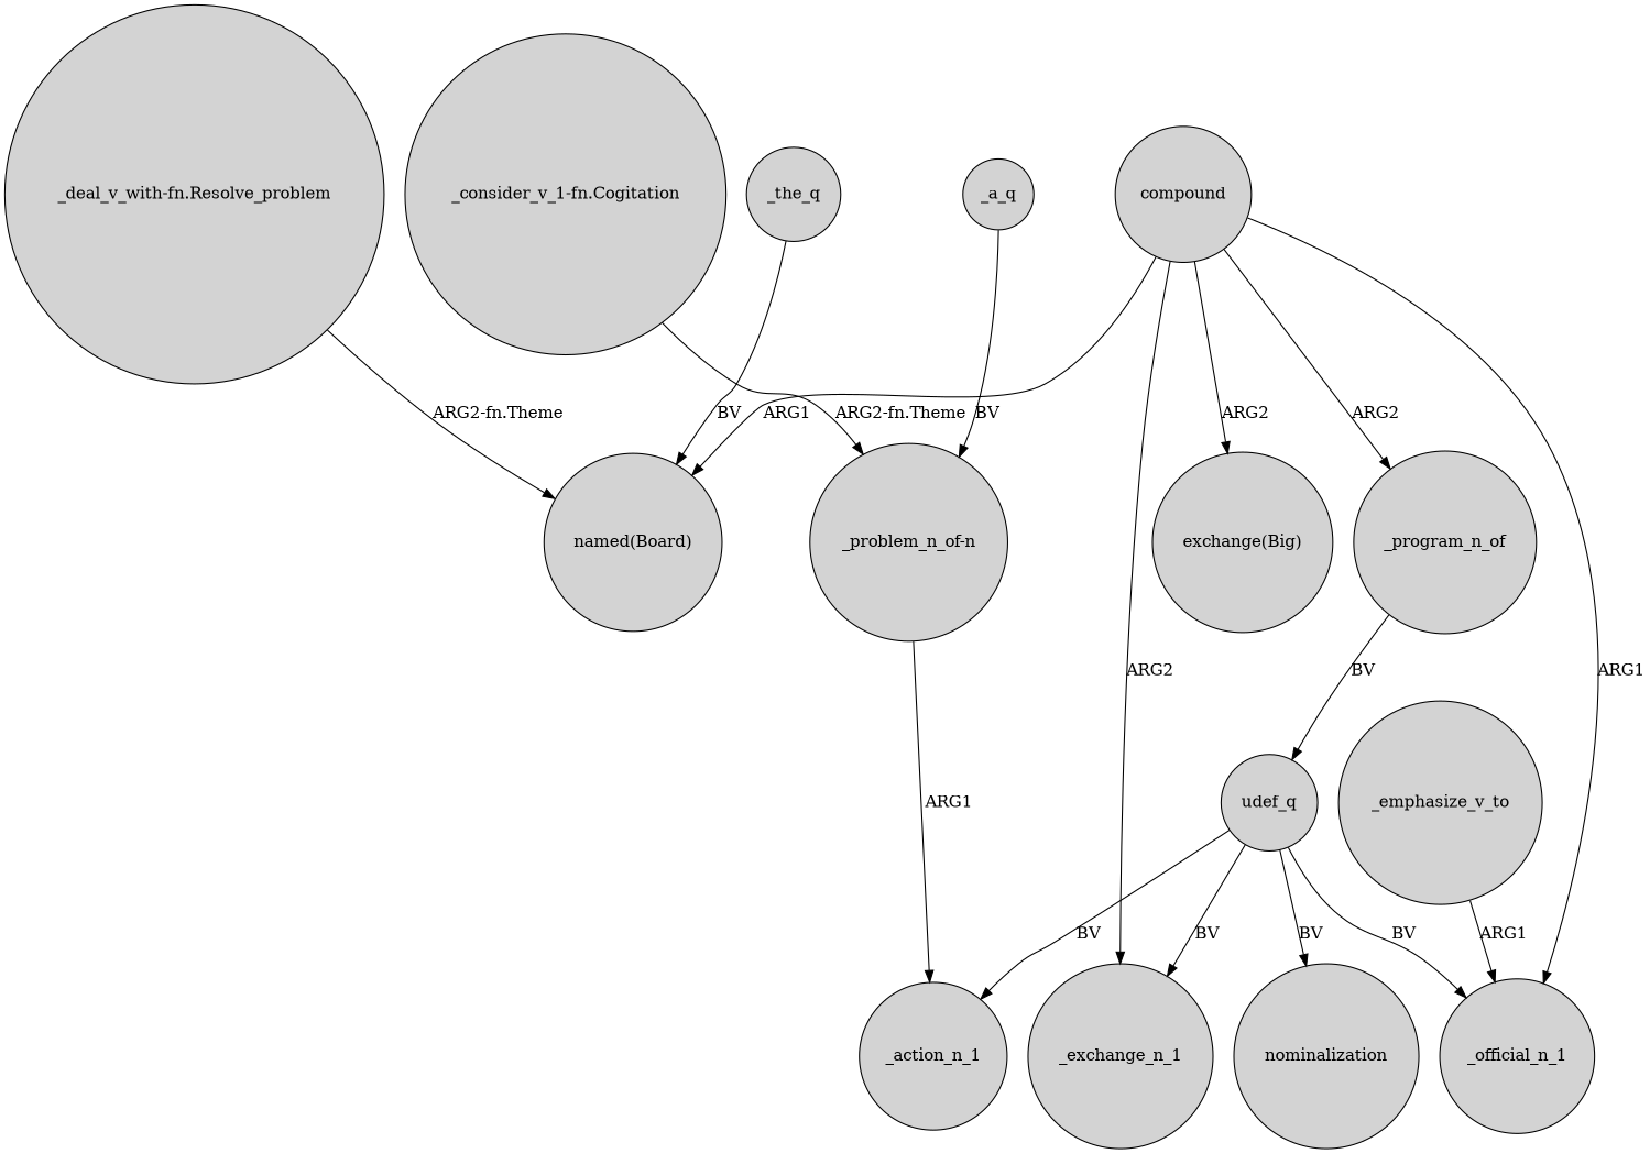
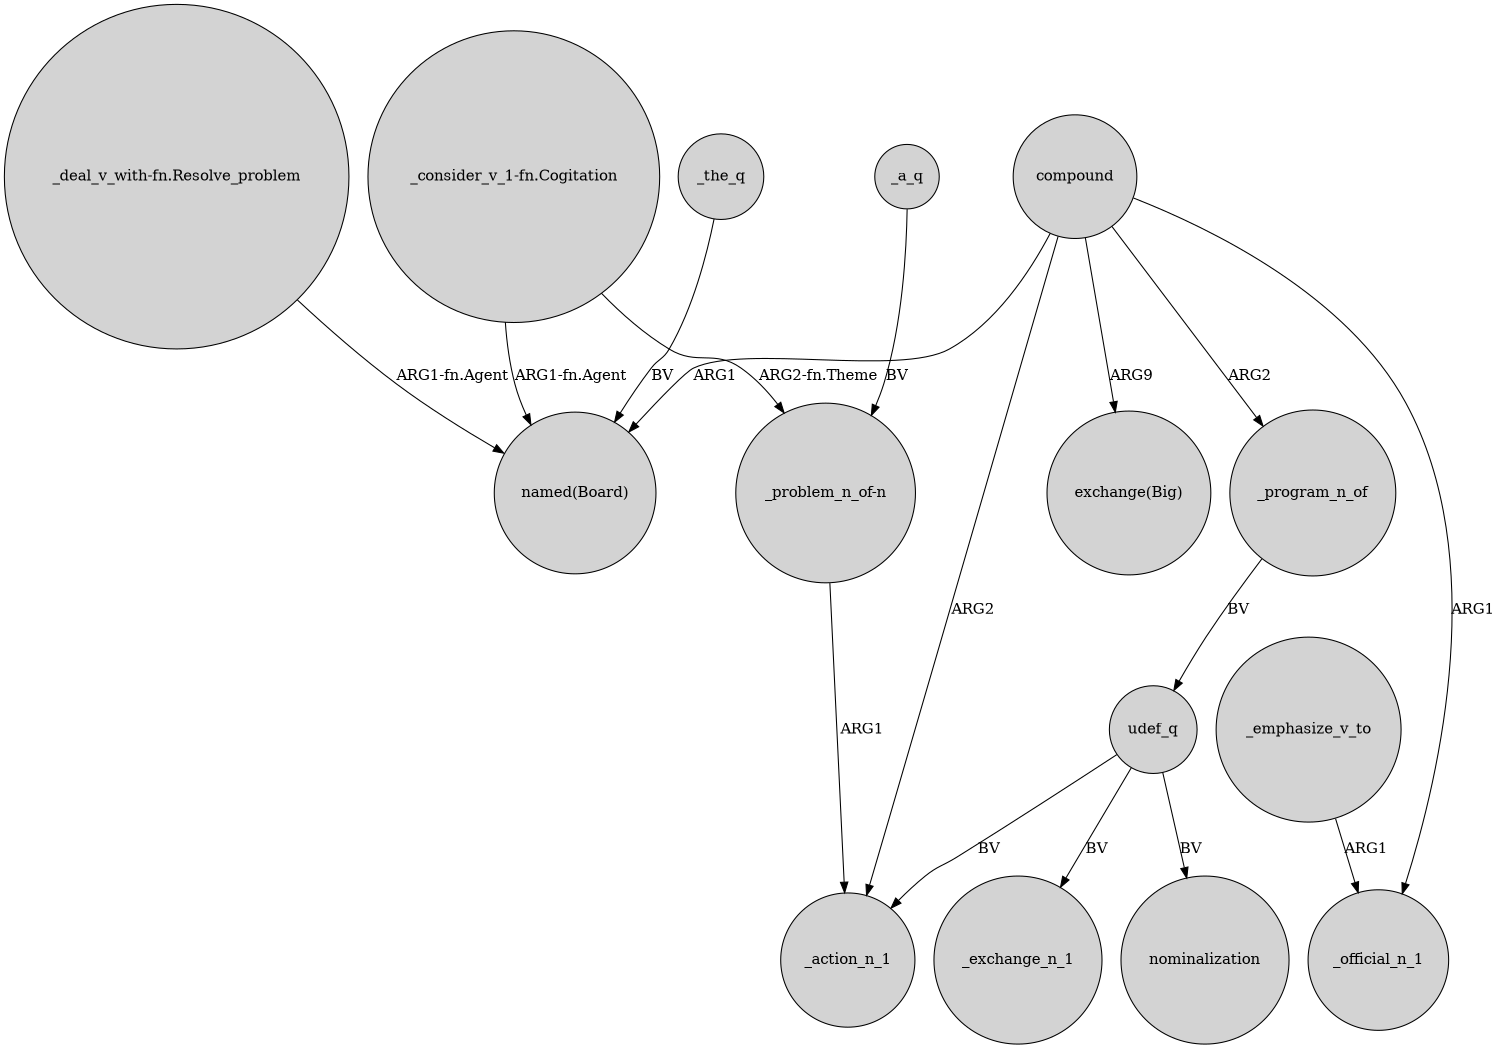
  digraph {
    node [shape=circle style=filled]
    _the_q
    "named(Board)"
    compound
    _program_n_of
    _exchange_n_1
    _official_n_1
    n7 [label="exchange(Big)"]
    udef_q
    "_deal_v_with-fn.Resolve_problem"
    "_consider_v_1-fn.Cogitation"
    n11 [label="_problem_n_of-n"]
    _action_n_1
    nominalization
    _a_q
    _emphasize_v_to
    _the_q -> "named(Board)" [label=BV]
    compound -> "named(Board)" [label=ARG1]
    compound -> _program_n_of [label=ARG2]
-   compound -> _exchange_n_1 [label=ARG2]
+   compound -> _action_n_1 [label=ARG2]
    compound -> _official_n_1 [label=ARG1]
-   compound -> n7 [label=ARG2]
+   compound -> n7 [label=ARG9]
    _program_n_of -> udef_q [label=BV]
    udef_q -> _exchange_n_1 [label=BV]
-   udef_q -> _official_n_1 [label=BV]
    udef_q -> _action_n_1 [label=BV]
    udef_q -> nominalization [label=BV]
-   "_deal_v_with-fn.Resolve_problem" -> "named(Board)" [label="ARG2-fn.Theme"]
+   "_deal_v_with-fn.Resolve_problem" -> "named(Board)" [label="ARG1-fn.Agent"]
+   "_consider_v_1-fn.Cogitation" -> "named(Board)" [label="ARG1-fn.Agent"]
    "_consider_v_1-fn.Cogitation" -> n11 [label="ARG2-fn.Theme"]
    n11 -> _action_n_1 [label=ARG1]
    _a_q -> n11 [label=BV]
    _emphasize_v_to -> _official_n_1 [label=ARG1]
  }
